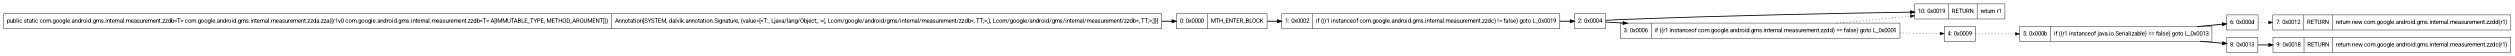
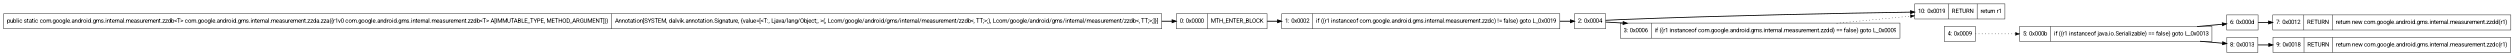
  digraph {
    fontname=Roboto
    rankdir=LR
    node [fontname=Roboto shape=record]
    edge [fontname=Roboto style=bold]
    n1 [label="{0\:\ 0x0000|MTH_ENTER_BLOCK\l}"]
    n2 [label="{1\:\ 0x0002|if ((r1 instanceof com.google.android.gms.internal.measurement.zzdc) != false) goto L_0x0019\l}"]
    n3 [label="{2\:\ 0x0004}"]
    n4 [label="{10\:\ 0x0019|RETURN\l|return r1\l}"]
    n5 [label="{3\:\ 0x0006|if ((r1 instanceof com.google.android.gms.internal.measurement.zzdd) == false) goto L_0x0009\l}"]
    n6 [label="{4\:\ 0x0009}"]
    n7 [label="{5\:\ 0x000b|if ((r1 instanceof java.io.Serializable) == false) goto L_0x0013\l}"]
    n8 [label="{6\:\ 0x000d}"]
    n9 [label="{8\:\ 0x0013}"]
    n10 [label="{7\:\ 0x0012|RETURN\l|return new com.google.android.gms.internal.measurement.zzdd(r1)\l}"]
    n11 [label="{9\:\ 0x0018|RETURN\l|return new com.google.android.gms.internal.measurement.zzdc(r1)\l}"]
    n12 [label="{public static com.google.android.gms.internal.measurement.zzdb\<T\> com.google.android.gms.internal.measurement.zzda.zza((r1v0 com.google.android.gms.internal.measurement.zzdb\<T\> A[IMMUTABLE_TYPE, METHOD_ARGUMENT]))  | Annotation[SYSTEM, dalvik.annotation.Signature, \{value=[\<T:, Ljava\/lang\/Object;, \>(, Lcom\/google\/android\/gms\/internal\/measurement\/zzdb\<, TT;\>;), Lcom\/google\/android\/gms\/internal\/measurement\/zzdb\<, TT;\>;]\}]\l}"]
    n1 -> n2
    n2 -> n3
    n3 -> n4
    n3 -> n5
    n5 -> n4 [style=dotted]
-   n5 -> n6 [style=dotted]
    n6 -> n7 [style=dotted]
    n7 -> n8
    n7 -> n9
-   n8 -> n10 [style=dotted]
+   n8 -> n10
    n9 -> n11
    n12 -> n1
  }
